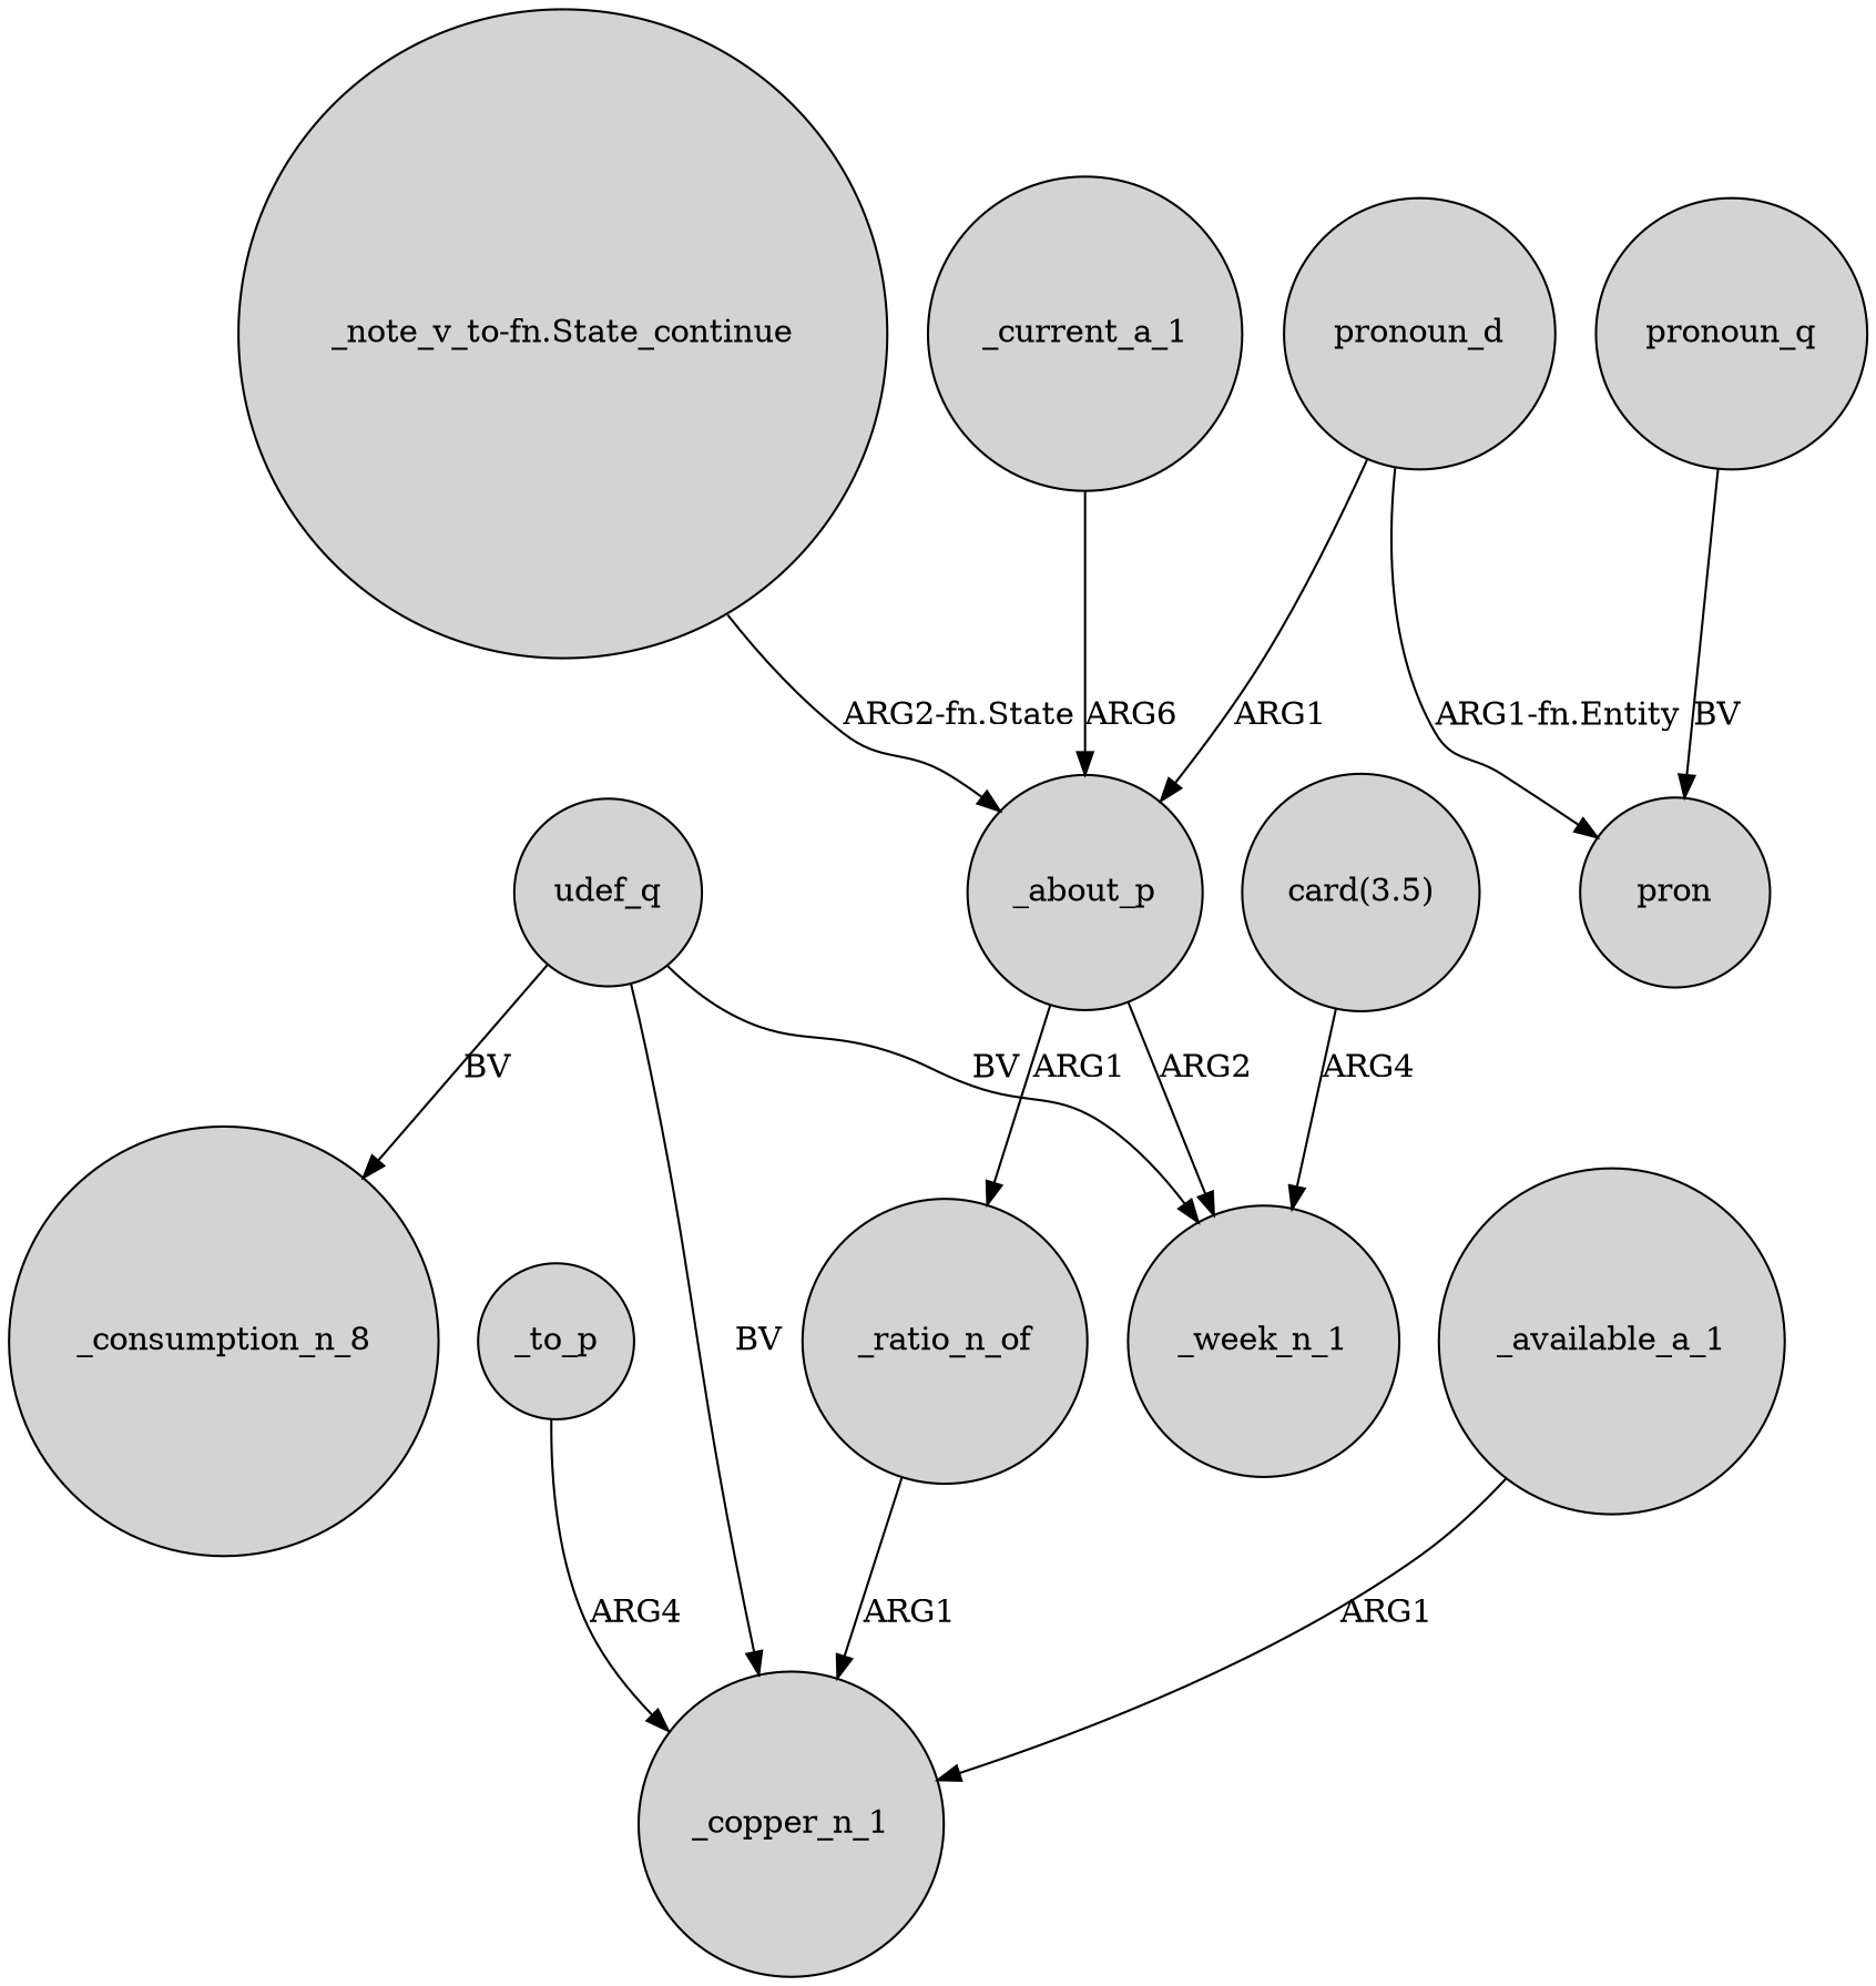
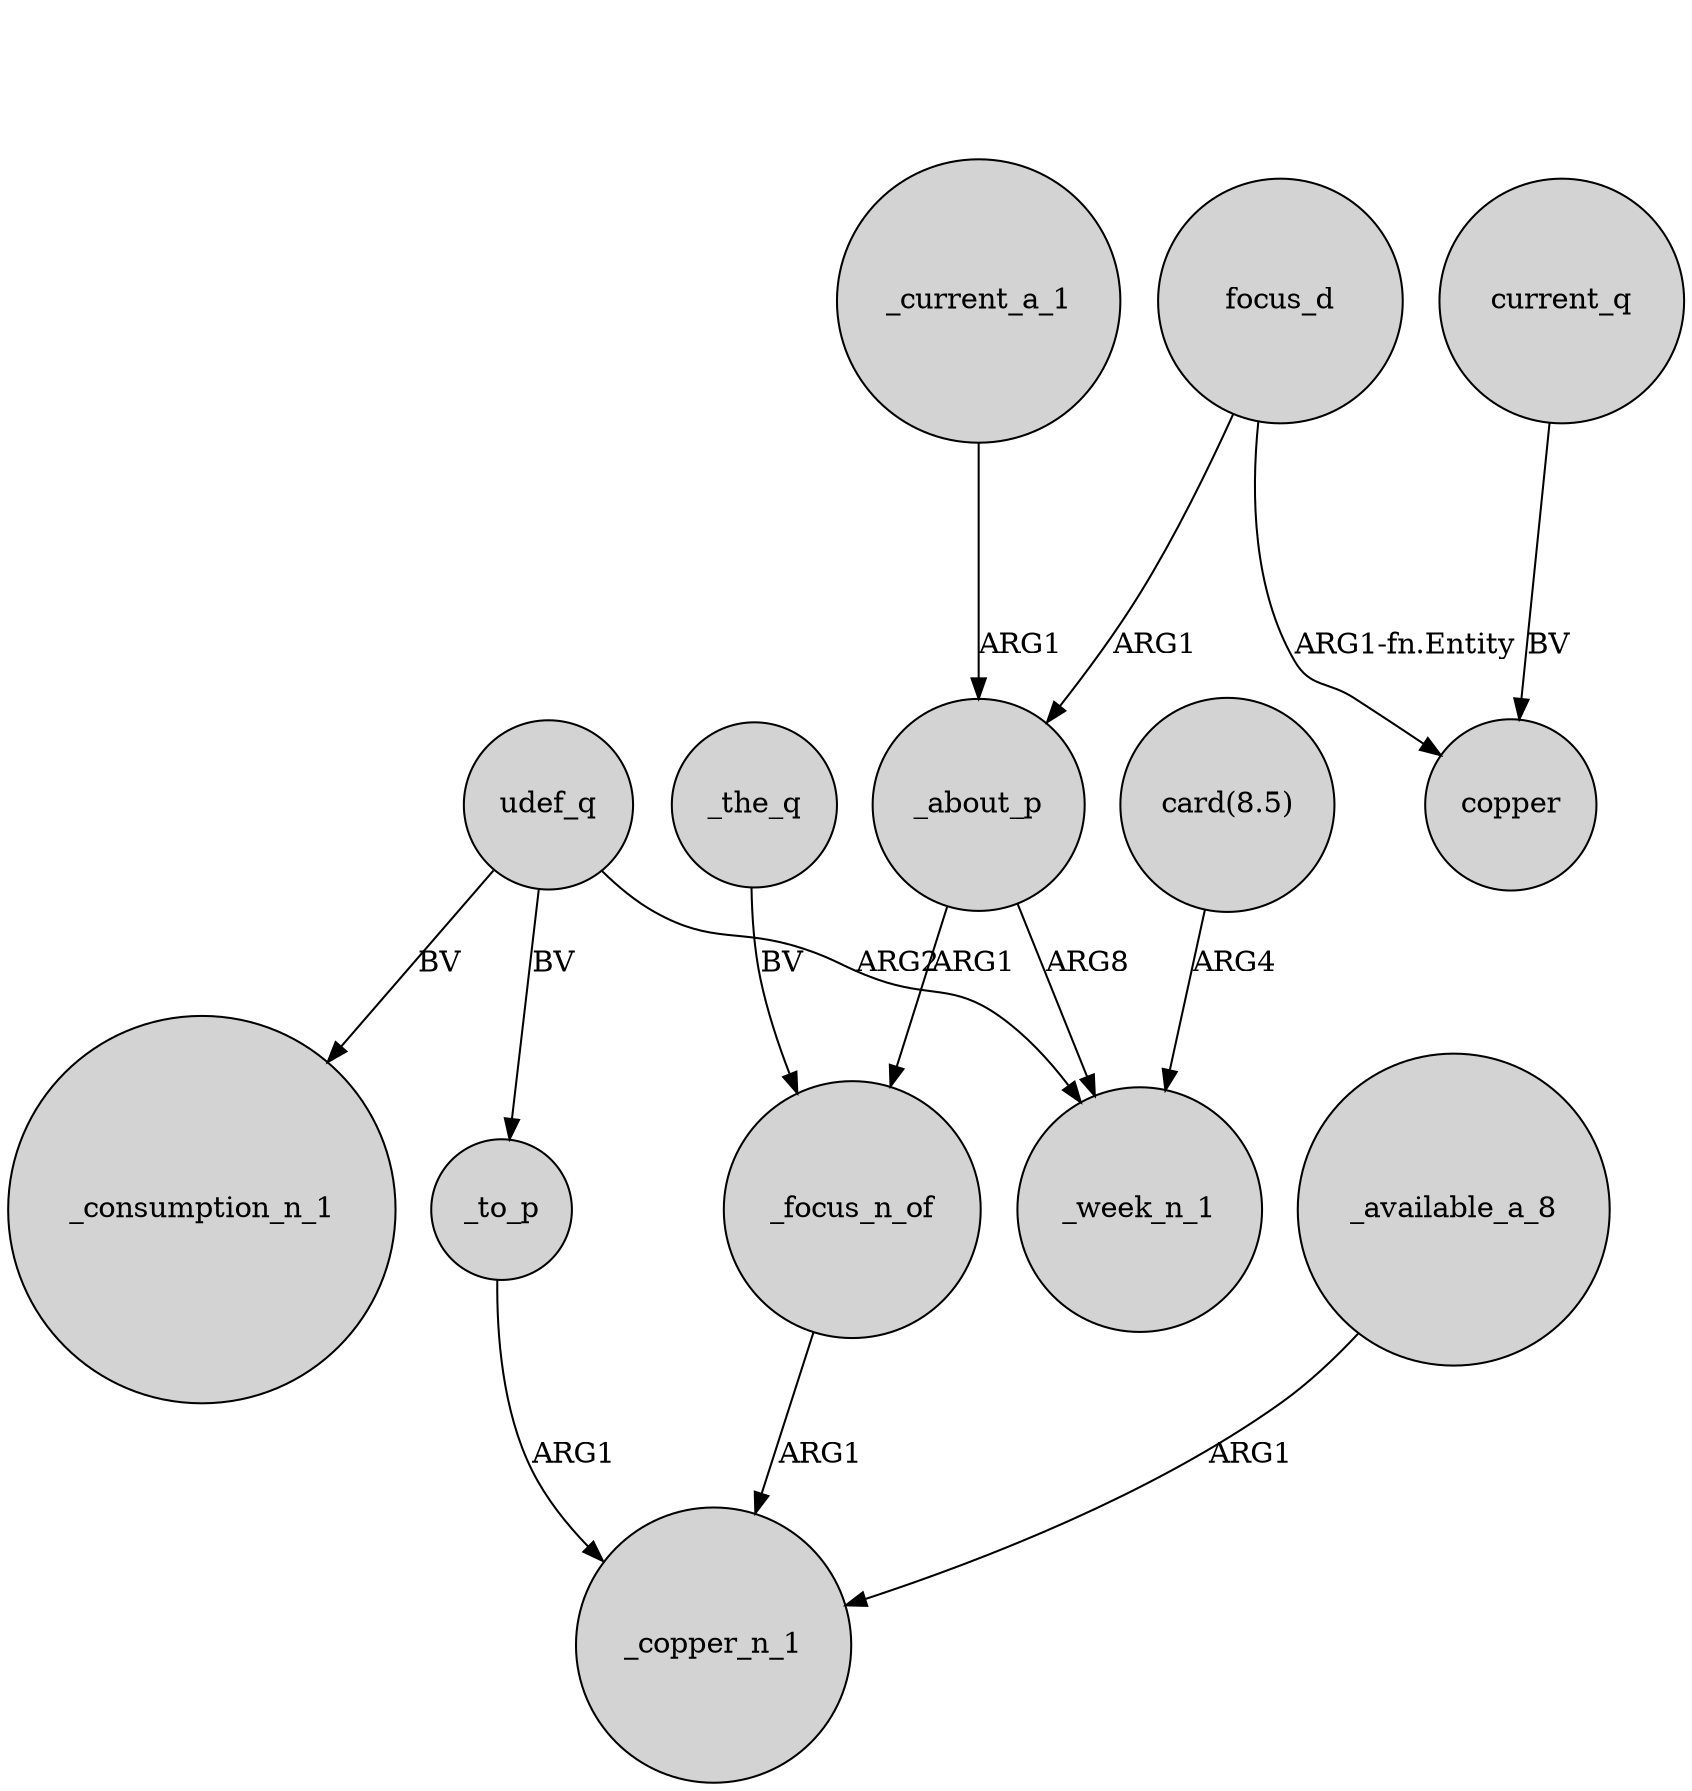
  digraph {
    node [shape=circle style=filled]
    _to_p
    _copper_n_1
-   _ratio_n_of
-   "_note_v_to-fn.State_continue"
+   _the_q
+   _ratio_n_of [label=_focus_n_of]
    _about_p
    _week_n_1
-   _available_a_1
+   _available_a_1 [label=_available_a_8]
    _current_a_1
    udef_q
-   _consumption_n_1 [label=_consumption_n_8]
-   "card(3.5)"
-   focus_d [label=pronoun_d]
-   pron
-   pronoun_q
-   _to_p -> _copper_n_1 [label=ARG4]
+   _consumption_n_1
+   "card(3.5)" [label="card(8.5)"]
+   focus_d
+   pron [label=copper]
+   pronoun_q [label=current_q]
+   _to_p -> _copper_n_1 [label=ARG1]
+   _the_q -> _ratio_n_of [label=BV]
    _ratio_n_of -> _copper_n_1 [label=ARG1]
-   "_note_v_to-fn.State_continue" -> _about_p [label="ARG2-fn.State"]
    _about_p -> _ratio_n_of [label=ARG1]
-   _about_p -> _week_n_1 [label=ARG2]
+   _about_p -> _week_n_1 [label=ARG8]
    _available_a_1 -> _copper_n_1 [label=ARG1]
-   _current_a_1 -> _about_p [label=ARG6]
-   udef_q -> _copper_n_1 [label=BV]
-   udef_q -> _week_n_1 [label=BV]
+   _current_a_1 -> _about_p [label=ARG1]
+   udef_q -> _to_p [label=BV]
+   udef_q -> _week_n_1 [label=ARG2]
    udef_q -> _consumption_n_1 [label=BV]
    "card(3.5)" -> _week_n_1 [label=ARG4]
    focus_d -> _about_p [label=ARG1]
    focus_d -> pron [label="ARG1-fn.Entity"]
    pronoun_q -> pron [label=BV]
  }
